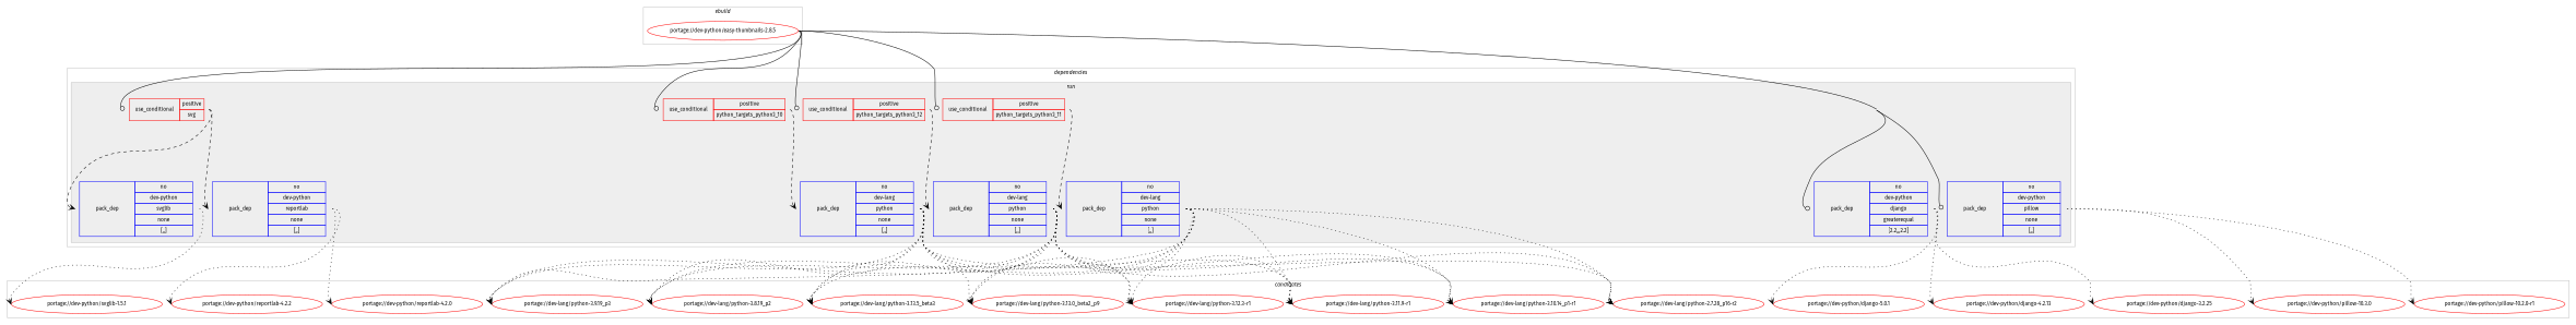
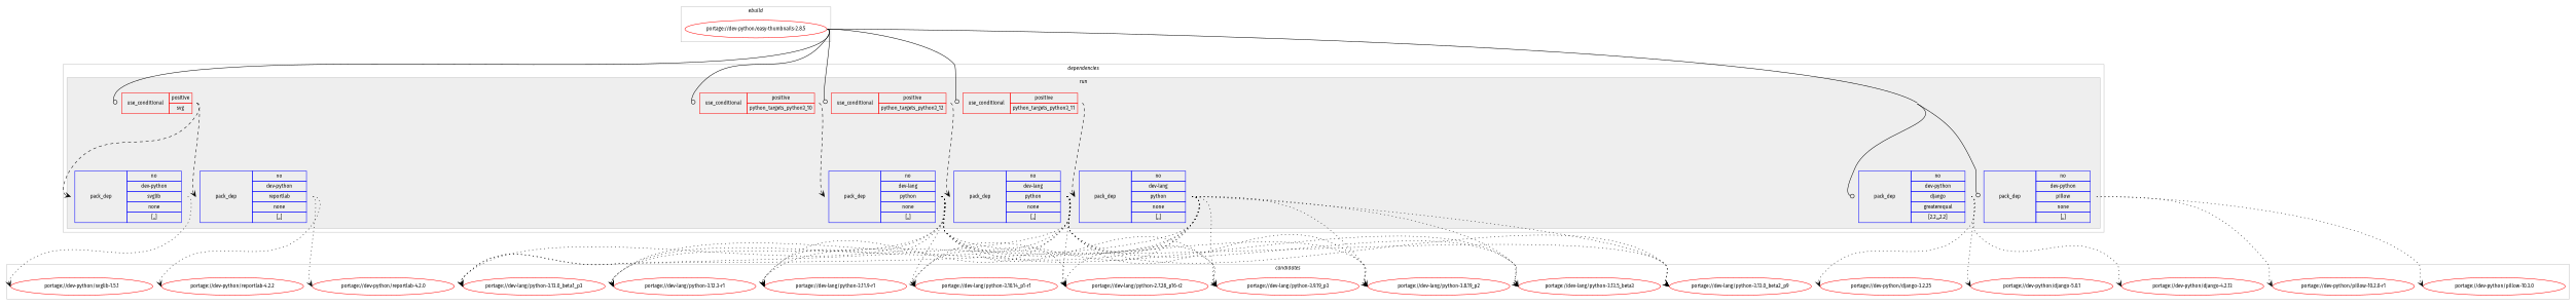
  digraph {
    compound=true
    concentrate=true
    fontname="Fira Sans"
    fontsize=10
    newrank=true
    rankdir=TB
    ranksep=1.5
    node [color=red fontname="Fira Sans" fontsize=10]
    edge [arrowhead=vee fontname="Fira Sans" headport=w style=dotted tailport=e weight=100]
    n1 [label="portage://dev-python/easy-thumbnails-2.8.5" width=4]
    n2 [color=blue label=<<TABLE BORDER="0" CELLBORDER="1" CELLSPACING="0" CELLPADDING="4" WIDTH="220"><TR><TD ROWSPAN="6" CELLPADDING="30">pack_dep</TD></TR><TR><TD WIDTH="110">no</TD></TR><TR><TD>dev-lang</TD></TR><TR><TD>python</TD></TR><TR><TD>none</TD></TR><TR><TD>[,,]</TD></TR></TABLE>> shape=none]
    n3 [label=<<TABLE BORDER="0" CELLBORDER="1" CELLSPACING="0" CELLPADDING="4"><TR><TD ROWSPAN="3" CELLPADDING="10">use_conditional</TD></TR><TR><TD>positive</TD></TR><TR><TD>python_targets_python3_10</TD></TR></TABLE>> shape=none]
    n4 [color=blue label=<<TABLE BORDER="0" CELLBORDER="1" CELLSPACING="0" CELLPADDING="4" WIDTH="220"><TR><TD ROWSPAN="6" CELLPADDING="30">pack_dep</TD></TR><TR><TD WIDTH="110">no</TD></TR><TR><TD>dev-lang</TD></TR><TR><TD>python</TD></TR><TR><TD>none</TD></TR><TR><TD>[,,]</TD></TR></TABLE>> shape=none]
    n5 [label=<<TABLE BORDER="0" CELLBORDER="1" CELLSPACING="0" CELLPADDING="4"><TR><TD ROWSPAN="3" CELLPADDING="10">use_conditional</TD></TR><TR><TD>positive</TD></TR><TR><TD>python_targets_python3_11</TD></TR></TABLE>> shape=none]
    n6 [color=blue label=<<TABLE BORDER="0" CELLBORDER="1" CELLSPACING="0" CELLPADDING="4" WIDTH="220"><TR><TD ROWSPAN="6" CELLPADDING="30">pack_dep</TD></TR><TR><TD WIDTH="110">no</TD></TR><TR><TD>dev-lang</TD></TR><TR><TD>python</TD></TR><TR><TD>none</TD></TR><TR><TD>[,,]</TD></TR></TABLE>> shape=none]
    n7 [label=<<TABLE BORDER="0" CELLBORDER="1" CELLSPACING="0" CELLPADDING="4"><TR><TD ROWSPAN="3" CELLPADDING="10">use_conditional</TD></TR><TR><TD>positive</TD></TR><TR><TD>python_targets_python3_12</TD></TR></TABLE>> shape=none]
    n8 [color=blue label=<<TABLE BORDER="0" CELLBORDER="1" CELLSPACING="0" CELLPADDING="4" WIDTH="220"><TR><TD ROWSPAN="6" CELLPADDING="30">pack_dep</TD></TR><TR><TD WIDTH="110">no</TD></TR><TR><TD>dev-python</TD></TR><TR><TD>reportlab</TD></TR><TR><TD>none</TD></TR><TR><TD>[,,]</TD></TR></TABLE>> shape=none]
    n9 [color=blue label=<<TABLE BORDER="0" CELLBORDER="1" CELLSPACING="0" CELLPADDING="4" WIDTH="220"><TR><TD ROWSPAN="6" CELLPADDING="30">pack_dep</TD></TR><TR><TD WIDTH="110">no</TD></TR><TR><TD>dev-python</TD></TR><TR><TD>svglib</TD></TR><TR><TD>none</TD></TR><TR><TD>[,,]</TD></TR></TABLE>> shape=none]
    n10 [label=<<TABLE BORDER="0" CELLBORDER="1" CELLSPACING="0" CELLPADDING="4"><TR><TD ROWSPAN="3" CELLPADDING="10">use_conditional</TD></TR><TR><TD>positive</TD></TR><TR><TD>svg</TD></TR></TABLE>> shape=none]
    n11 [color=blue label=<<TABLE BORDER="0" CELLBORDER="1" CELLSPACING="0" CELLPADDING="4" WIDTH="220"><TR><TD ROWSPAN="6" CELLPADDING="30">pack_dep</TD></TR><TR><TD WIDTH="110">no</TD></TR><TR><TD>dev-python</TD></TR><TR><TD>django</TD></TR><TR><TD>greaterequal</TD></TR><TR><TD>[2.2,,,2.2]</TD></TR></TABLE>> shape=none]
    n12 [color=blue label=<<TABLE BORDER="0" CELLBORDER="1" CELLSPACING="0" CELLPADDING="4" WIDTH="220"><TR><TD ROWSPAN="6" CELLPADDING="30">pack_dep</TD></TR><TR><TD WIDTH="110">no</TD></TR><TR><TD>dev-python</TD></TR><TR><TD>pillow</TD></TR><TR><TD>none</TD></TR><TR><TD>[,,]</TD></TR></TABLE>> shape=none]
    n13 [label="portage://dev-lang/python-2.7.28_p16-r2" width=4]
    n14 [label="portage://dev-lang/python-3.10.14_p1-r1" width=4]
    n15 [label="portage://dev-lang/python-3.11.9-r1" width=4]
    n16 [label="portage://dev-lang/python-3.12.3-r1" width=4]
+   n17 [label="portage://dev-lang/python-3.13.0_beta1_p3" width=4]
    n18 [label="portage://dev-lang/python-3.13.0_beta2_p9" width=4]
    n19 [label="portage://dev-lang/python-3.13.5_beta3" width=4]
    n20 [label="portage://dev-lang/python-3.8.19_p2" width=4]
    n21 [label="portage://dev-lang/python-3.9.19_p3" width=4]
    n22 [label="portage://dev-python/reportlab-4.2.0" width=4]
    n23 [label="portage://dev-python/reportlab-4.2.2" width=4]
    n24 [label="portage://dev-python/svglib-1.5.1" width=4]
    n25 [label="portage://dev-python/django-3.2.25" width=4]
    n26 [label="portage://dev-python/django-4.2.13" width=4]
    n27 [label="portage://dev-python/django-5.0.1" width=4]
    n28 [label="portage://dev-python/pillow-10.2.0-r1" width=4]
    n29 [label="portage://dev-python/pillow-10.3.0" width=4]
    subgraph cluster_1 {
      color=gray
      label=<<i>ebuild</i>>
      rank=same
      n1
    }
    subgraph cluster_2 {
      color=gray
      label=<<i>dependencies</i>>
      subgraph cluster_3 {
        color=gray
        fillcolor="#eeeeee"
        label=<<i>compile</i>>
        style=filled
      }
      subgraph cluster_4 {
        color=gray
        fillcolor="#eeeeee"
        label=<<i>compile and run</i>>
        style=filled
      }
      subgraph cluster_5 {
        color=gray
        fillcolor="#eeeeee"
        label=<<i>run</i>>
        style=filled
        subgraph sub_6 {
          color=gray
          fillcolor="#eeeeee"
          label=<<i>run</i>>
          style=filled
          n3
          subgraph sub_7 {
            color=gray
            fillcolor="#eeeeee"
            label=<<i>run</i>>
            style=filled
            n2
          }
        }
        subgraph sub_8 {
          color=gray
          fillcolor="#eeeeee"
          label=<<i>run</i>>
          style=filled
          n5
          subgraph sub_9 {
            color=gray
            fillcolor="#eeeeee"
            label=<<i>run</i>>
            style=filled
            n4
          }
        }
        subgraph sub_10 {
          color=gray
          fillcolor="#eeeeee"
          label=<<i>run</i>>
          style=filled
          n7
          subgraph sub_11 {
            color=gray
            fillcolor="#eeeeee"
            label=<<i>run</i>>
            style=filled
            n6
          }
        }
        subgraph sub_12 {
          color=gray
          fillcolor="#eeeeee"
          label=<<i>run</i>>
          style=filled
          n10
          subgraph sub_13 {
            color=gray
            fillcolor="#eeeeee"
            label=<<i>run</i>>
            style=filled
            n8
          }
          subgraph sub_14 {
            color=gray
            fillcolor="#eeeeee"
            label=<<i>run</i>>
            style=filled
            n9
          }
        }
        subgraph sub_15 {
          color=gray
          fillcolor="#eeeeee"
          label=<<i>run</i>>
          style=filled
          n11
        }
        subgraph sub_16 {
          color=gray
          fillcolor="#eeeeee"
          label=<<i>run</i>>
          style=filled
          n12
        }
      }
    }
    subgraph cluster_17 {
      color=gray
      label=<<i>candidates</i>>
      rank=same
      subgraph sub_18 {
        color=black
        label=<<i>candidates</i>>
        nodesep=1
        rank=same
        n13
        n14
        n15
        n16
+       n17
        n18
        n19
        n20
        n21
      }
      subgraph sub_19 {
        color=black
        label=<<i>candidates</i>>
        nodesep=1
        rank=same
        n13
        n14
        n15
        n16
+       n17
        n18
        n19
        n20
        n21
      }
      subgraph sub_20 {
        color=black
        label=<<i>candidates</i>>
        nodesep=1
        rank=same
        n13
        n14
        n15
        n16
+       n17
        n18
        n19
        n20
        n21
      }
      subgraph sub_21 {
        color=black
        label=<<i>candidates</i>>
        nodesep=1
        rank=same
        n22
        n23
      }
      subgraph sub_22 {
        color=black
        label=<<i>candidates</i>>
        nodesep=1
        rank=same
        n24
      }
      subgraph sub_23 {
        color=black
        label=<<i>candidates</i>>
        nodesep=1
        rank=same
        n25
        n26
        n27
      }
      subgraph sub_24 {
        color=black
        label=<<i>candidates</i>>
        nodesep=1
        rank=same
        n28
        n29
      }
    }
    n1 -> n3 [arrowhead=odot style=solid weight=20]
    n1 -> n5 [arrowhead=odot style=solid weight=20]
    n1 -> n7 [arrowhead=odot style=solid weight=20]
    n1 -> n10 [arrowhead=odot style=solid weight=20]
    n1 -> n11 [arrowhead=odot style=solid weight=20]
    n1 -> n12 [arrowhead=odot style=solid weight=20]
    n2 -> n13
    n2 -> n14
    n2 -> n15
    n2 -> n16
+   n2 -> n17
    n2 -> n18
    n2 -> n19
    n2 -> n20
    n2 -> n21
    n3 -> n2 [style=dashed weight=20]
    n4 -> n13
    n4 -> n14
    n4 -> n15
    n4 -> n16
+   n4 -> n17
    n4 -> n18
    n4 -> n19
    n4 -> n20
    n4 -> n21
    n5 -> n4 [style=dashed weight=20]
    n6 -> n13
    n6 -> n14
    n6 -> n15
    n6 -> n16
+   n6 -> n17
    n6 -> n18
    n6 -> n19
    n6 -> n20
    n6 -> n21
    n7 -> n6 [style=dashed weight=20]
    n8 -> n22
    n8 -> n23
    n9 -> n24
    n10 -> n8 [style=dashed weight=20]
    n10 -> n9 [style=dashed weight=20]
    n11 -> n25
    n11 -> n26
    n11 -> n27
    n12 -> n28
    n12 -> n29
  }
